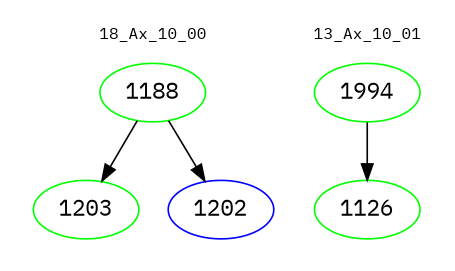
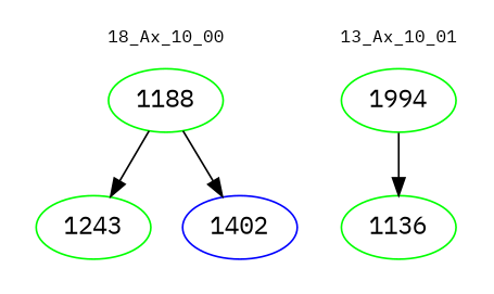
  digraph {
    fontname="IBM Plex Mono"
    node [color=green fontname="IBM Plex Mono"]
    edge [color=black fontname="IBM Plex Mono"]
    n1 [label=1188]
-   n2 [label=1203]
-   n3 [color=blue label=1202]
+   n2 [label=1243]
+   n3 [color=blue label=1402]
    n4 [label=1994]
-   n5 [label=1126]
+   n5 [label=1136]
    subgraph cluster_1 {
      color=white
      fontsize=10
      label="18_Ax_10_00"
      n1
      n2
      n3
    }
    subgraph cluster_2 {
      color=white
      fontsize=10
      label="13_Ax_10_01"
      n4
      n5
    }
    n1 -> n2
    n1 -> n3
    n4 -> n5
  }
